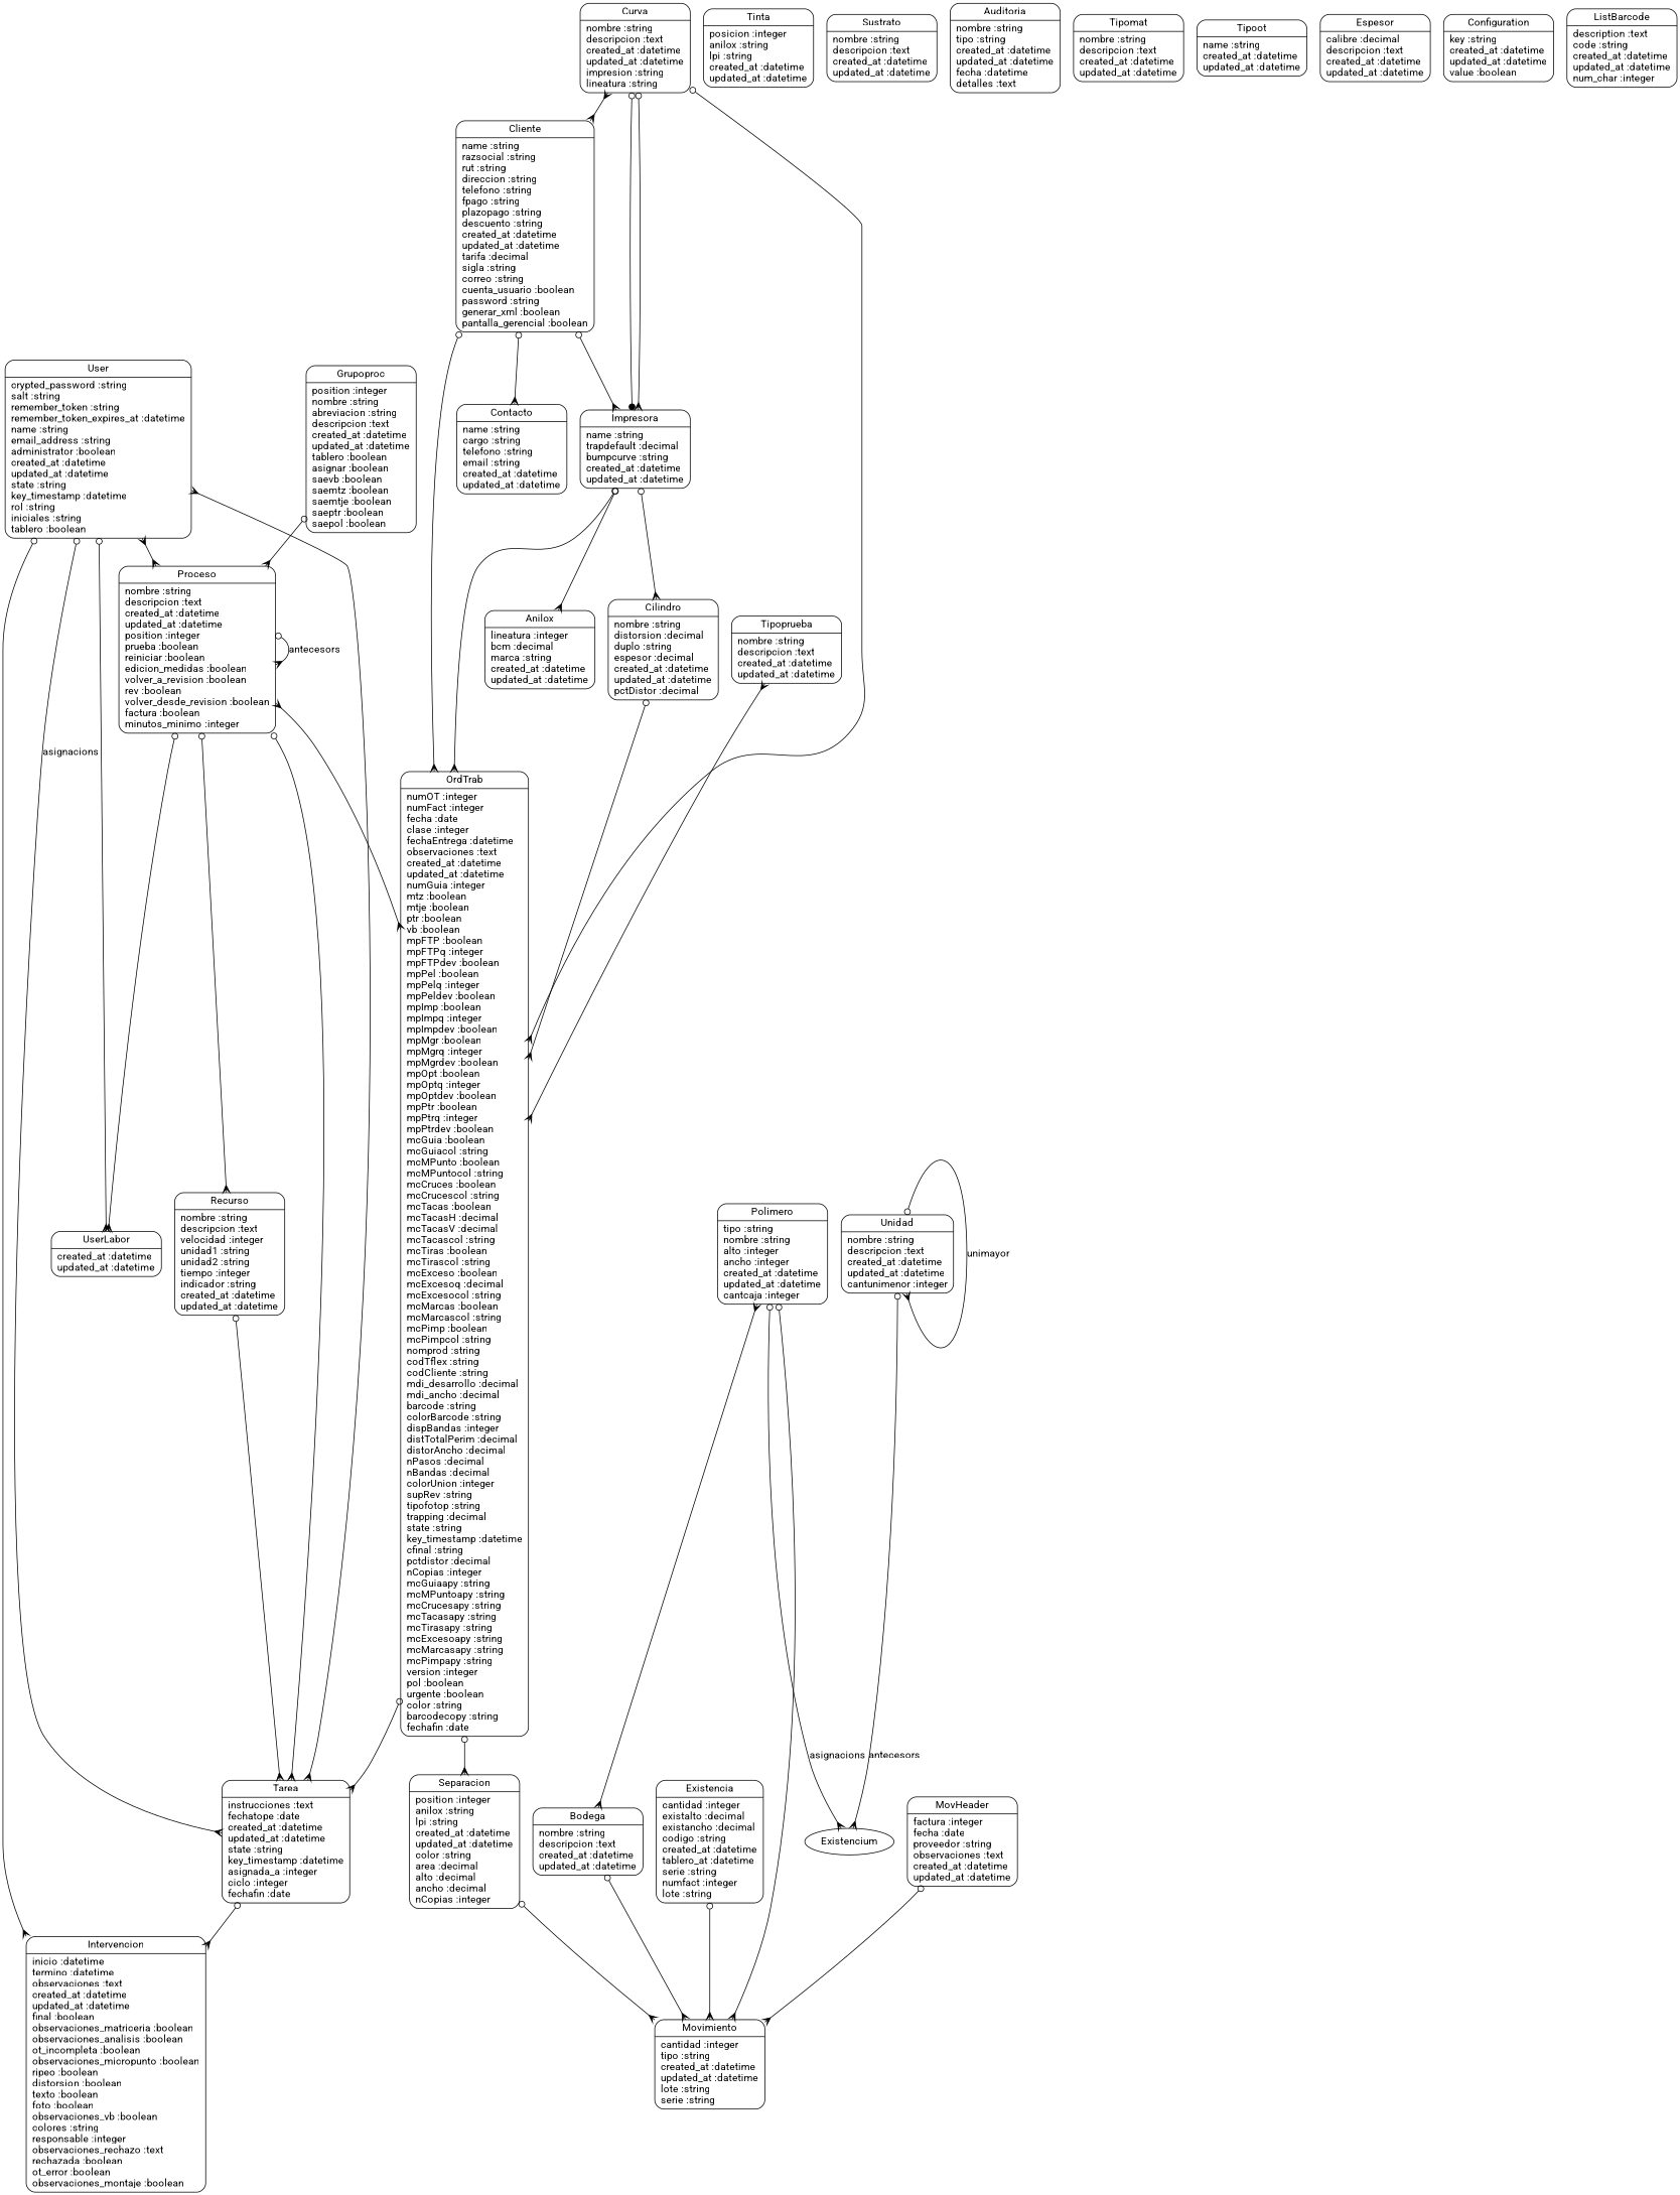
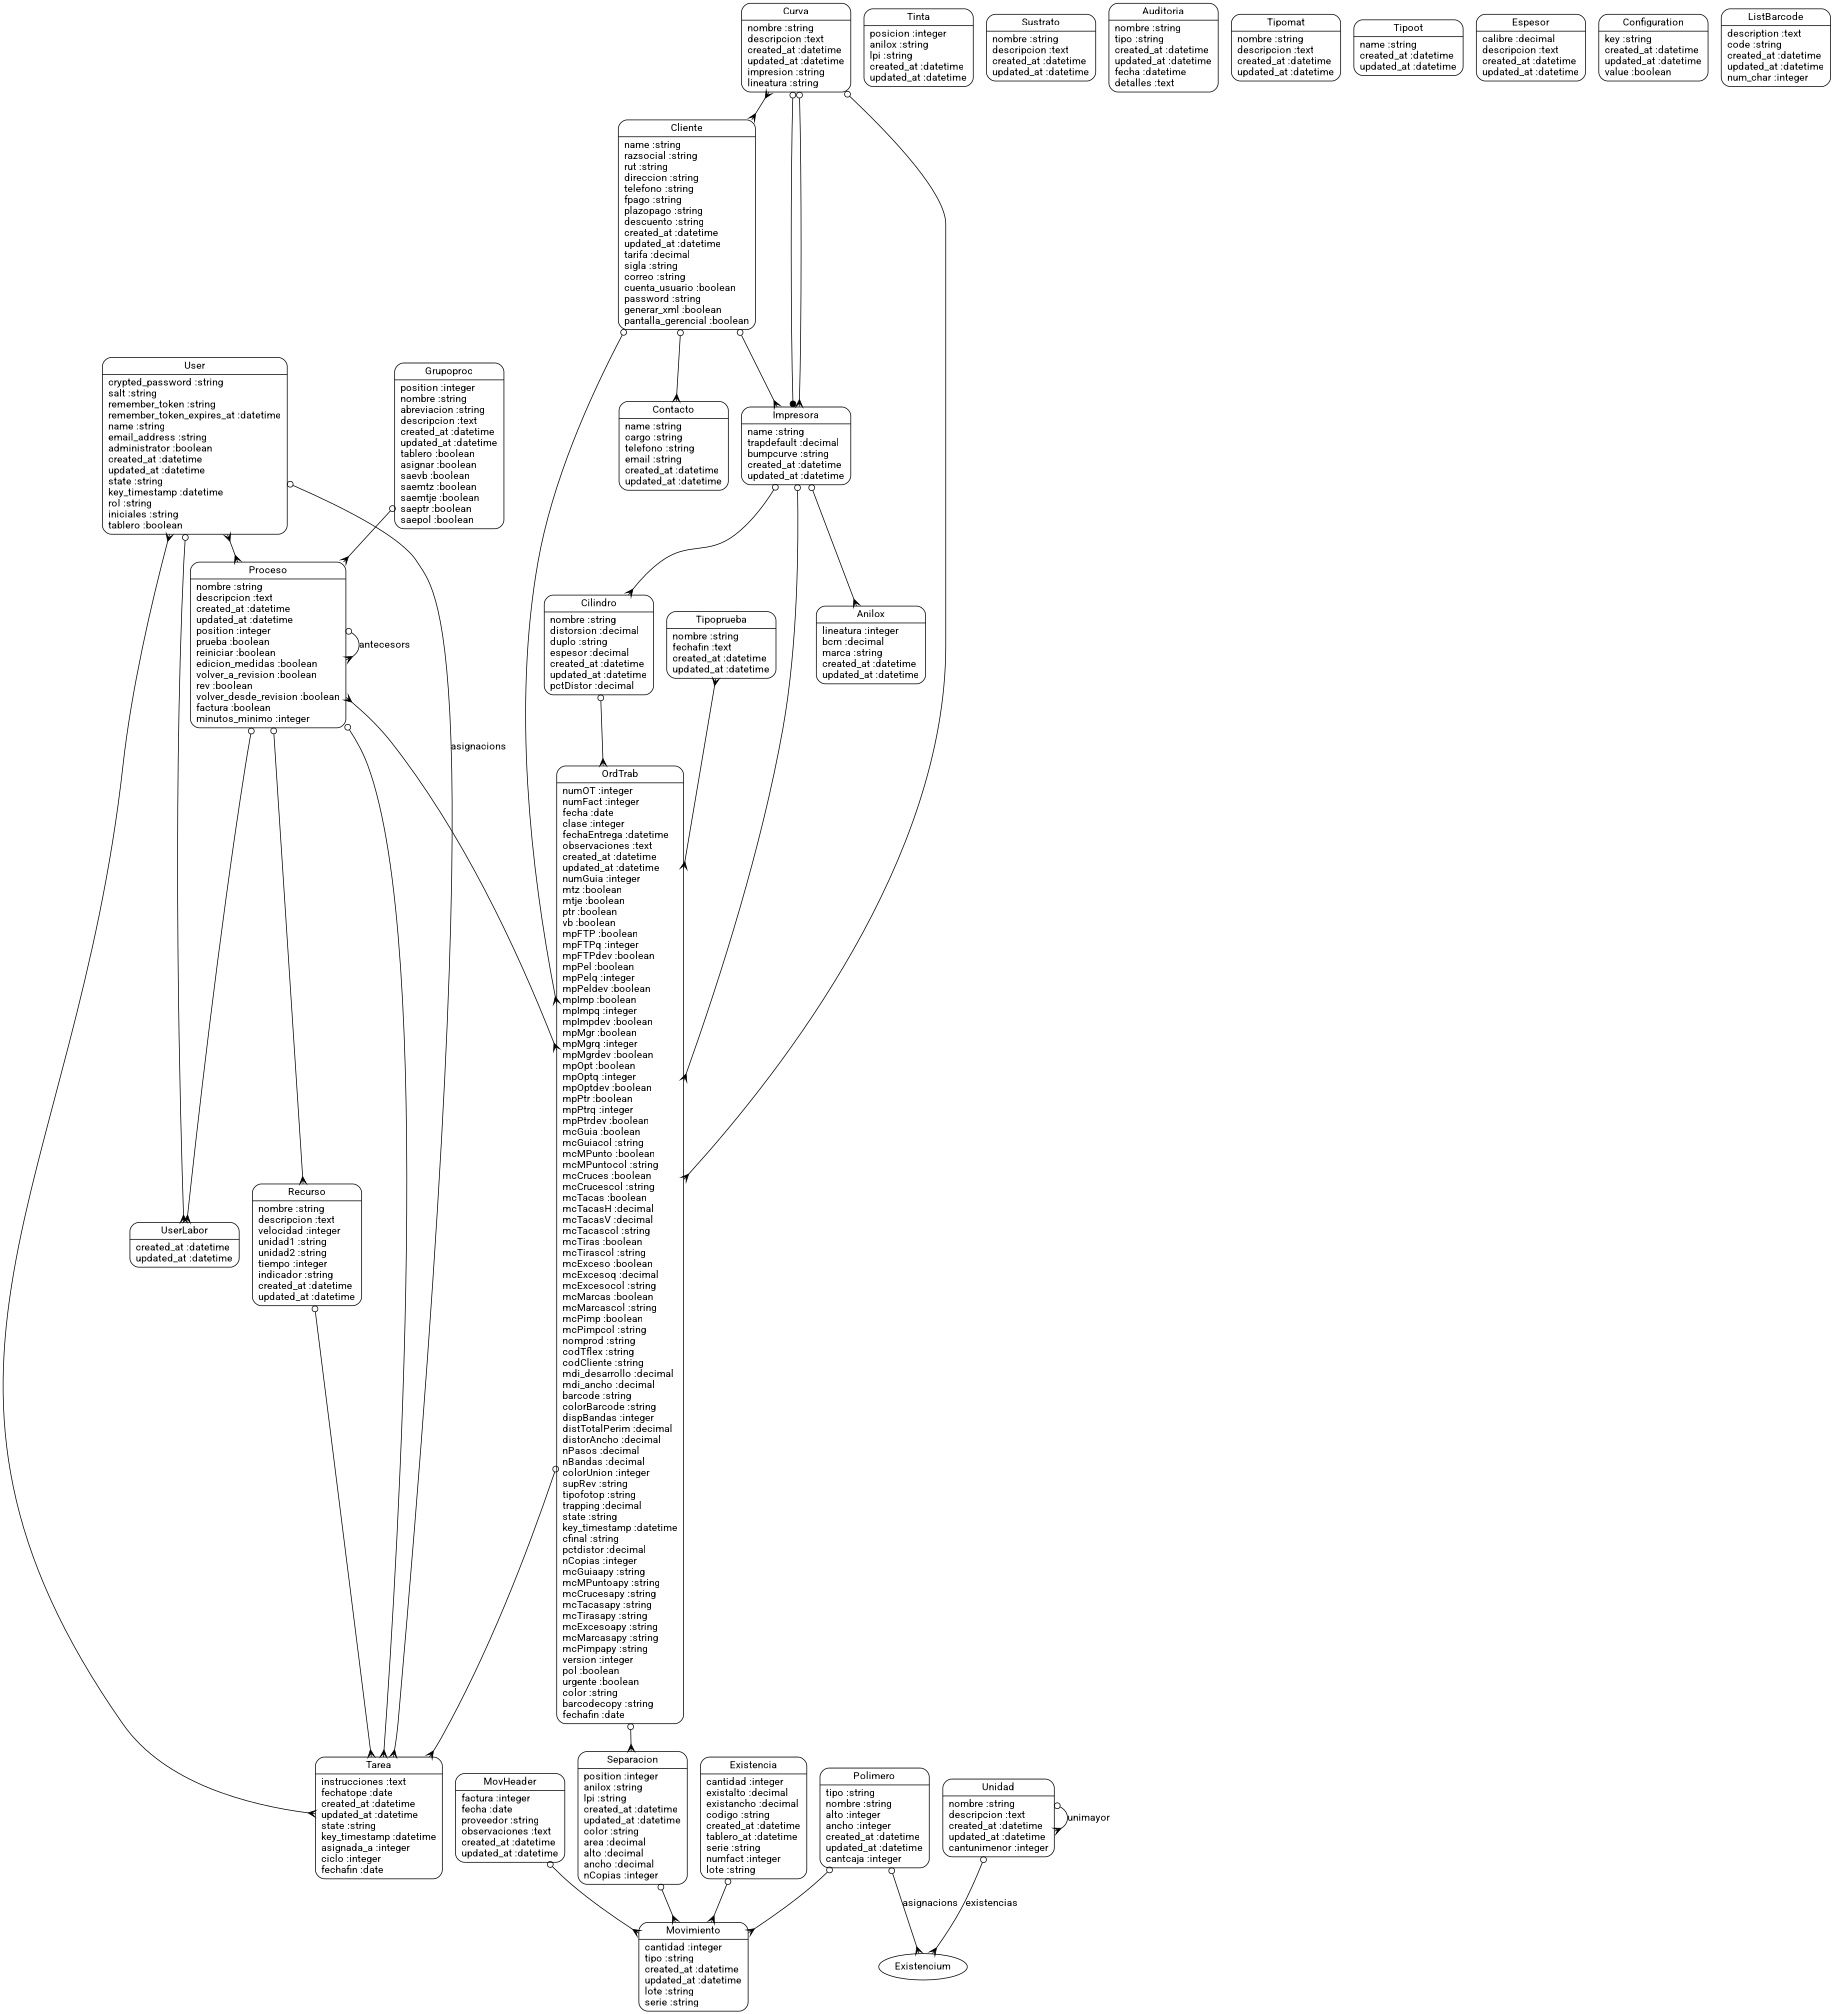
  digraph {
    fontname=Roboto
    splines=true
    node [fontname=Roboto shape=Mrecord]
    edge [arrowhead=crow arrowtail=odot dir=both fontname=Roboto]
    n1 [label="{User|crypted_password :string\lsalt :string\lremember_token :string\lremember_token_expires_at :datetime\lname :string\lemail_address :string\ladministrator :boolean\lcreated_at :datetime\lupdated_at :datetime\lstate :string\lkey_timestamp :datetime\lrol :string\liniciales :string\ltablero :boolean\l}"]
-   n2 [label="{Intervencion|inicio :datetime\ltermino :datetime\lobservaciones :text\lcreated_at :datetime\lupdated_at :datetime\lfinal :boolean\lobservaciones_matriceria :boolean\lobservaciones_analisis :boolean\lot_incompleta :boolean\lobservaciones_micropunto :boolean\lripeo :boolean\ldistorsion :boolean\ltexto :boolean\lfoto :boolean\lobservaciones_vb :boolean\lcolores :string\lresponsable :integer\lobservaciones_rechazo :text\lrechazada :boolean\lot_error :boolean\lobservaciones_montaje :boolean\l}"]
    n3 [label="{UserLabor|created_at :datetime\lupdated_at :datetime\l}"]
    n4 [label="{Proceso|nombre :string\ldescripcion :text\lcreated_at :datetime\lupdated_at :datetime\lposition :integer\lprueba :boolean\lreiniciar :boolean\ledicion_medidas :boolean\lvolver_a_revision :boolean\lrev :boolean\lvolver_desde_revision :boolean\lfactura :boolean\lminutos_minimo :integer\l}"]
    n5 [label="{Tarea|instrucciones :text\lfechatope :date\lcreated_at :datetime\lupdated_at :datetime\lstate :string\lkey_timestamp :datetime\lasignada_a :integer\lciclo :integer\lfechafin :date\l}"]
    n6 [label="{OrdTrab|numOT :integer\lnumFact :integer\lfecha :date\lclase :integer\lfechaEntrega :datetime\lobservaciones :text\lcreated_at :datetime\lupdated_at :datetime\lnumGuia :integer\lmtz :boolean\lmtje :boolean\lptr :boolean\lvb :boolean\lmpFTP :boolean\lmpFTPq :integer\lmpFTPdev :boolean\lmpPel :boolean\lmpPelq :integer\lmpPeldev :boolean\lmpImp :boolean\lmpImpq :integer\lmpImpdev :boolean\lmpMgr :boolean\lmpMgrq :integer\lmpMgrdev :boolean\lmpOpt :boolean\lmpOptq :integer\lmpOptdev :boolean\lmpPtr :boolean\lmpPtrq :integer\lmpPtrdev :boolean\lmcGuia :boolean\lmcGuiacol :string\lmcMPunto :boolean\lmcMPuntocol :string\lmcCruces :boolean\lmcCrucescol :string\lmcTacas :boolean\lmcTacasH :decimal\lmcTacasV :decimal\lmcTacascol :string\lmcTiras :boolean\lmcTirascol :string\lmcExceso :boolean\lmcExcesoq :decimal\lmcExcesocol :string\lmcMarcas :boolean\lmcMarcascol :string\lmcPimp :boolean\lmcPimpcol :string\lnomprod :string\lcodTflex :string\lcodCliente :string\lmdi_desarrollo :decimal\lmdi_ancho :decimal\lbarcode :string\lcolorBarcode :string\ldispBandas :integer\ldistTotalPerim :decimal\ldistorAncho :decimal\lnPasos :decimal\lnBandas :decimal\lcolorUnion :integer\lsupRev :string\ltipofotop :string\ltrapping :decimal\lstate :string\lkey_timestamp :datetime\lcfinal :string\lpctdistor :decimal\lnCopias :integer\lmcGuiaapy :string\lmcMPuntoapy :string\lmcCrucesapy :string\lmcTacasapy :string\lmcTirasapy :string\lmcExcesoapy :string\lmcMarcasapy :string\lmcPimpapy :string\lversion :integer\lpol :boolean\lurgente :boolean\lcolor :string\lbarcodecopy :string\lfechafin :date\l}"]
    n7 [label="{Recurso|nombre :string\ldescripcion :text\lvelocidad :integer\lunidad1 :string\lunidad2 :string\ltiempo :integer\lindicador :string\lcreated_at :datetime\lupdated_at :datetime\l}"]
    n8 [label="{Impresora|name :string\ltrapdefault :decimal\lbumpcurve :string\lcreated_at :datetime\lupdated_at :datetime\l}"]
    n9 [label="{Cilindro|nombre :string\ldistorsion :decimal\lduplo :string\lespesor :decimal\lcreated_at :datetime\lupdated_at :datetime\lpctDistor :decimal\l}"]
    n10 [label="{Anilox|lineatura :integer\lbcm :decimal\lmarca :string\lcreated_at :datetime\lupdated_at :datetime\l}"]
    n11 [label="{Separacion|position :integer\lanilox :string\llpi :string\lcreated_at :datetime\lupdated_at :datetime\lcolor :string\larea :decimal\lalto :decimal\lancho :decimal\lnCopias :integer\l}"]
    n12 [label="{Tinta|posicion :integer\lanilox :string\llpi :string\lcreated_at :datetime\lupdated_at :datetime\l}"]
    n13 [label="{Existencia|cantidad :integer\lexistalto :decimal\lexistancho :decimal\lcodigo :string\lcreated_at :datetime\ltablero_at :datetime\lserie :string\lnumfact :integer\llote :string\l}"]
    n14 [label="{Movimiento|cantidad :integer\ltipo :string\lcreated_at :datetime\lupdated_at :datetime\llote :string\lserie :string\l}"]
    n15 [label="{MovHeader|factura :integer\lfecha :date\lproveedor :string\lobservaciones :text\lcreated_at :datetime\lupdated_at :datetime\l}"]
    n16 [label="{Sustrato|nombre :string\ldescripcion :text\lcreated_at :datetime\lupdated_at :datetime\l}"]
-   n17 [label="{Tipoprueba|nombre :string\ldescripcion :text\lcreated_at :datetime\lupdated_at :datetime\l}"]
+   n17 [label="{Tipoprueba|nombre :string\lfechafin :text\lcreated_at :datetime\lupdated_at :datetime\l}"]
    n18 [label="{Unidad|nombre :string\ldescripcion :text\lcreated_at :datetime\lupdated_at :datetime\lcantunimenor :integer\l}"]
    Existencium [shape=""]
    n20 [label="{Grupoproc|position :integer\lnombre :string\labreviacion :string\ldescripcion :text\lcreated_at :datetime\lupdated_at :datetime\ltablero :boolean\lasignar :boolean\lsaevb :boolean\lsaemtz :boolean\lsaemtje :boolean\lsaeptr :boolean\lsaepol :boolean\l}"]
    n21 [label="{Auditoria|nombre :string\ltipo :string\lcreated_at :datetime\lupdated_at :datetime\lfecha :datetime\ldetalles :text\l}"]
    n22 [label="{Tipomat|nombre :string\ldescripcion :text\lcreated_at :datetime\lupdated_at :datetime\l}"]
    n23 [label="{Polimero|tipo :string\lnombre :string\lalto :integer\lancho :integer\lcreated_at :datetime\lupdated_at :datetime\lcantcaja :integer\l}"]
-   n24 [label="{Bodega|nombre :string\ldescripcion :text\lcreated_at :datetime\lupdated_at :datetime\l}"]
    n25 [label="{Curva|nombre :string\ldescripcion :text\lcreated_at :datetime\lupdated_at :datetime\limpresion :string\llineatura :string\l}"]
    n26 [label="{Cliente|name :string\lrazsocial :string\lrut :string\ldireccion :string\ltelefono :string\lfpago :string\lplazopago :string\ldescuento :string\lcreated_at :datetime\lupdated_at :datetime\ltarifa :decimal\lsigla :string\lcorreo :string\lcuenta_usuario :boolean\lpassword :string\lgenerar_xml :boolean\lpantalla_gerencial :boolean\l}"]
    n27 [label="{Contacto|name :string\lcargo :string\ltelefono :string\lemail :string\lcreated_at :datetime\lupdated_at :datetime\l}"]
    n28 [label="{Tipoot|name :string\lcreated_at :datetime\lupdated_at :datetime\l}"]
    n29 [label="{Espesor|calibre :decimal\ldescripcion :text\lcreated_at :datetime\lupdated_at :datetime\l}"]
    n30 [label="{Configuration|key :string\lcreated_at :datetime\lupdated_at :datetime\lvalue :boolean\l}"]
    n31 [label="{ListBarcode|description :text\lcode :string\lcreated_at :datetime\lupdated_at :datetime\lnum_char :integer\l}"]
-   n1 -> n2
    n1 -> n3
    n1 -> n4 [arrowtail=crow]
    n1 -> n5 [label=asignacions]
    n1 -> n5 [arrowtail=crow]
    n4 -> n3
    n4 -> n4 [label=antecesors]
    n4 -> n5
    n4 -> n6 [arrowtail=crow]
    n4 -> n7
-   n5 -> n2
    n6 -> n5
    n6 -> n11
    n7 -> n5
    n8 -> n6
    n8 -> n9
    n8 -> n10
    n9 -> n6
    n11 -> n14
    n13 -> n14
    n15 -> n14
    n17 -> n6 [arrowtail=crow]
    n18 -> n18 [label=unimayor]
-   n18 -> Existencium [label=antecesors]
+   n18 -> Existencium [label=existencias]
    n20 -> n4
    n23 -> n14
    n23 -> Existencium [label=asignacions]
-   n23 -> n24 [arrowtail=crow]
-   n24 -> n14
    n25 -> n6
    n25 -> n8 [arrowhead=dot]
    n25 -> n8
    n25 -> n26 [arrowtail=crow]
    n26 -> n6
    n26 -> n8
    n26 -> n27
  }
